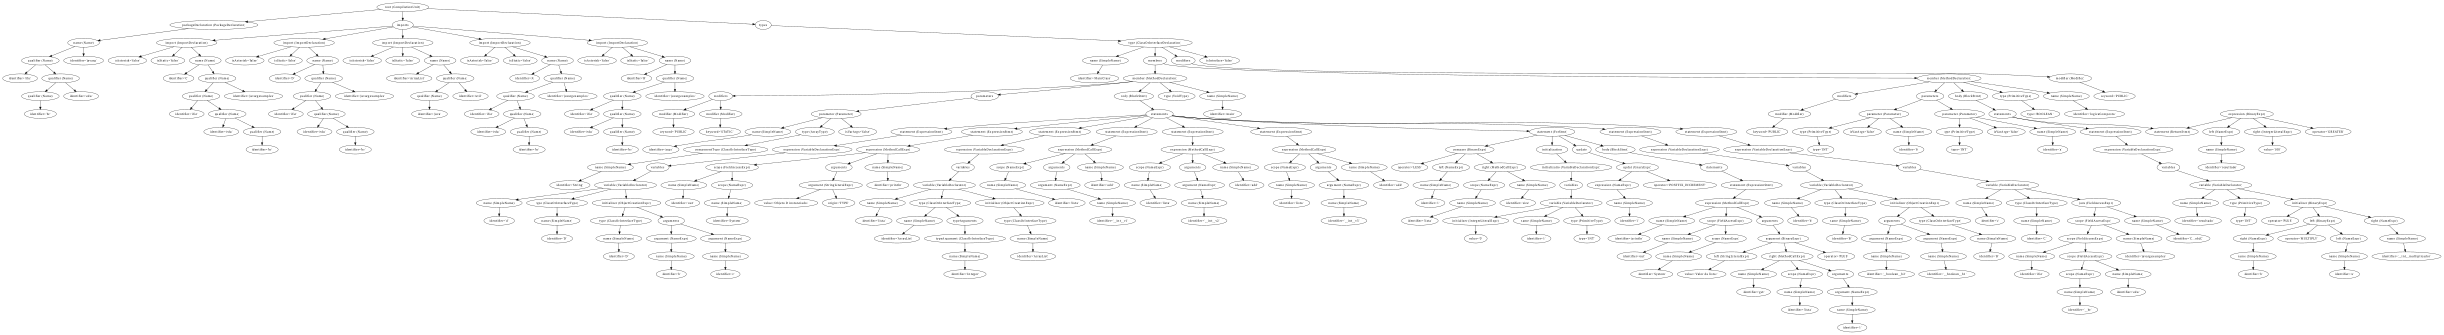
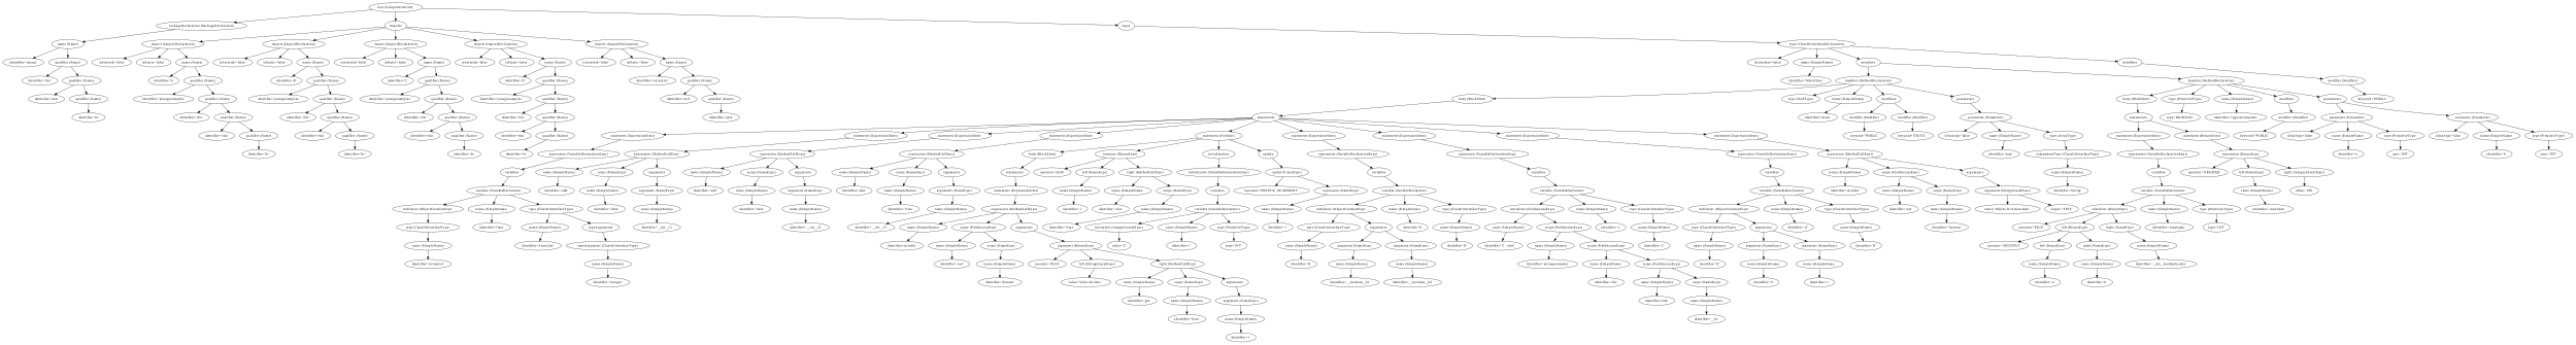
  digraph {
    fontname="PT Serif"
    node [fontname="PT Serif"]
    edge [fontname="PT Serif"]
    n1 [label="root (CompilationUnit)"]
    n2 [label="packageDeclaration (PackageDeclaration)"]
    n3 [label=imports]
    n4 [label=types]
    n5 [label="name (Name)"]
    n6 [label="import (ImportDeclaration)"]
    n7 [label="import (ImportDeclaration)"]
    n8 [label="import (ImportDeclaration)"]
    n9 [label="import (ImportDeclaration)"]
    n10 [label="import (ImportDeclaration)"]
    n11 [label="type (ClassOrInterfaceDeclaration)"]
    n12 [label="identifier='javarg'"]
    n13 [label="qualifier (Name)"]
    n14 [label="identifier='ifsc'"]
    n15 [label="qualifier (Name)"]
    n16 [label="identifier='edu'"]
    n17 [label="qualifier (Name)"]
    n18 [label="identifier='br'"]
    n19 [label="isAsterisk='false'"]
    n20 [label="isStatic='false'"]
    n21 [label="name (Name)"]
    n22 [label="isAsterisk='false'"]
    n23 [label="isStatic='false'"]
    n24 [label="name (Name)"]
    n25 [label="isAsterisk='false'"]
    n26 [label="isStatic='false'"]
    n27 [label="name (Name)"]
    n28 [label="isAsterisk='false'"]
    n29 [label="isStatic='false'"]
    n30 [label="name (Name)"]
    n31 [label="isAsterisk='false'"]
    n32 [label="isStatic='false'"]
    n33 [label="name (Name)"]
    n34 [label="identifier='A'"]
    n35 [label="qualifier (Name)"]
    n36 [label="identifier='javargexamples'"]
    n37 [label="qualifier (Name)"]
    n38 [label="identifier='ifsc'"]
    n39 [label="qualifier (Name)"]
    n40 [label="identifier='edu'"]
    n41 [label="qualifier (Name)"]
    n42 [label="identifier='br'"]
    n43 [label="identifier='B'"]
    n44 [label="qualifier (Name)"]
    n45 [label="identifier='javargexamples'"]
    n46 [label="qualifier (Name)"]
    n47 [label="identifier='ifsc'"]
    n48 [label="qualifier (Name)"]
    n49 [label="identifier='edu'"]
    n50 [label="qualifier (Name)"]
    n51 [label="identifier='br'"]
    n52 [label="identifier='C'"]
    n53 [label="qualifier (Name)"]
    n54 [label="identifier='javargexamples'"]
    n55 [label="qualifier (Name)"]
    n56 [label="identifier='ifsc'"]
    n57 [label="qualifier (Name)"]
    n58 [label="identifier='edu'"]
    n59 [label="qualifier (Name)"]
    n60 [label="identifier='br'"]
    n61 [label="identifier='D'"]
    n62 [label="qualifier (Name)"]
    n63 [label="identifier='javargexamples'"]
    n64 [label="qualifier (Name)"]
    n65 [label="identifier='ifsc'"]
    n66 [label="qualifier (Name)"]
    n67 [label="identifier='edu'"]
    n68 [label="qualifier (Name)"]
    n69 [label="identifier='br'"]
    n70 [label="identifier='ArrayList'"]
    n71 [label="qualifier (Name)"]
    n72 [label="identifier='util'"]
    n73 [label="qualifier (Name)"]
    n74 [label="identifier='java'"]
    n75 [label="isInterface='false'"]
    n76 [label="name (SimpleName)"]
    n77 [label=members]
    n78 [label=modifiers]
    n79 [label="identifier='MainClass'"]
    n80 [label="member (MethodDeclaration)"]
    n81 [label="member (MethodDeclaration)"]
    n82 [label="modifier (Modifier)"]
    n83 [label="body (BlockStmt)"]
    n84 [label="type (VoidType)"]
    n85 [label="name (SimpleName)"]
    n86 [label=modifiers]
    n87 [label=parameters]
    n88 [label="body (BlockStmt)"]
    n89 [label="type (PrimitiveType)"]
    n90 [label="name (SimpleName)"]
    n91 [label=modifiers]
    n92 [label=parameters]
    n93 [label=statements]
    n94 [label="identifier='main'"]
    n95 [label="modifier (Modifier)"]
    n96 [label="modifier (Modifier)"]
    n97 [label="parameter (Parameter)"]
    n98 [label="statement (ExpressionStmt)"]
    n99 [label="statement (ExpressionStmt)"]
    n100 [label="statement (ExpressionStmt)"]
    n101 [label="statement (ExpressionStmt)"]
    n102 [label="statement (ForStmt)"]
    n103 [label="statement (ExpressionStmt)"]
    n104 [label="statement (ExpressionStmt)"]
    n105 [label="statement (ExpressionStmt)"]
    n106 [label="statement (ExpressionStmt)"]
    n107 [label="expression (VariableDeclarationExpr)"]
    n108 [label="expression (MethodCallExpr)"]
    n109 [label="expression (MethodCallExpr)"]
    n110 [label="expression (MethodCallExpr)"]
    n111 [label="body (BlockStmt)"]
    n112 [label="compare (BinaryExpr)"]
    n113 [label=initialization]
    n114 [label=update]
    n115 [label="expression (VariableDeclarationExpr)"]
    n116 [label="expression (VariableDeclarationExpr)"]
    n117 [label="expression (VariableDeclarationExpr)"]
    n118 [label="expression (MethodCallExpr)"]
    n119 [label=variables]
    n120 [label="variable (VariableDeclarator)"]
    n121 [label="initializer (ObjectCreationExpr)"]
    n122 [label="name (SimpleName)"]
    n123 [label="type (ClassOrInterfaceType)"]
    n124 [label="type (ClassOrInterfaceType)"]
    n125 [label="identifier='lista'"]
    n126 [label="name (SimpleName)"]
    n127 [label=typeArguments]
    n128 [label="name (SimpleName)"]
    n129 [label="identifier='ArrayList'"]
    n130 [label="identifier='ArrayList'"]
    n131 [label="typeArgument (ClassOrInterfaceType)"]
    n132 [label="name (SimpleName)"]
    n133 [label="identifier='Integer'"]
    n134 [label="name (SimpleName)"]
    n135 [label="scope (NameExpr)"]
    n136 [label=arguments]
    n137 [label="identifier='add'"]
    n138 [label="name (SimpleName)"]
    n139 [label="argument (NameExpr)"]
    n140 [label="identifier='lista'"]
    n141 [label="name (SimpleName)"]
    n142 [label="identifier='__int__v1'"]
    n143 [label="name (SimpleName)"]
    n144 [label="scope (NameExpr)"]
    n145 [label=arguments]
    n146 [label="identifier='add'"]
    n147 [label="name (SimpleName)"]
    n148 [label="argument (NameExpr)"]
    n149 [label="identifier='lista'"]
    n150 [label="name (SimpleName)"]
    n151 [label="identifier='__int__v2'"]
    n152 [label="name (SimpleName)"]
    n153 [label="scope (NameExpr)"]
    n154 [label=arguments]
    n155 [label="identifier='add'"]
    n156 [label="name (SimpleName)"]
    n157 [label="argument (NameExpr)"]
    n158 [label="identifier='lista'"]
    n159 [label="name (SimpleName)"]
    n160 [label="identifier='__int__v3'"]
    n161 [label=statements]
    n162 [label="operator='LESS'"]
    n163 [label="left (NameExpr)"]
    n164 [label="right (MethodCallExpr)"]
    n165 [label="initializatio (VariableDeclarationExpr)"]
    n166 [label="updat (UnaryExpr)"]
    n167 [label="statement (ExpressionStmt)"]
    n168 [label="expression (MethodCallExpr)"]
    n169 [label="name (SimpleName)"]
    n170 [label="scope (FieldAccessExpr)"]
    n171 [label=arguments]
    n172 [label="identifier='println'"]
    n173 [label="name (SimpleName)"]
    n174 [label="scope (NameExpr)"]
    n175 [label="argument (BinaryExpr)"]
    n176 [label="identifier='out'"]
    n177 [label="name (SimpleName)"]
    n178 [label="identifier='System'"]
    n179 [label="operator='PLUS'"]
    n180 [label="left (StringLiteralExpr)"]
    n181 [label="right (MethodCallExpr)"]
    n182 [label="value='Valor da lista: '"]
    n183 [label="name (SimpleName)"]
    n184 [label="scope (NameExpr)"]
    n185 [label=arguments]
    n186 [label="identifier='get'"]
    n187 [label="name (SimpleName)"]
    n188 [label="argument (NameExpr)"]
    n189 [label="identifier='lista'"]
    n190 [label="name (SimpleName)"]
    n191 [label="identifier='i'"]
    n192 [label="name (SimpleName)"]
    n193 [label="name (SimpleName)"]
    n194 [label="scope (NameExpr)"]
    n195 [label="identifier='i'"]
    n196 [label="identifier='size'"]
    n197 [label="name (SimpleName)"]
    n198 [label="identifier='lista'"]
    n199 [label=variables]
    n200 [label="variable (VariableDeclarator)"]
    n201 [label="initializer (IntegerLiteralExpr)"]
    n202 [label="name (SimpleName)"]
    n203 [label="type (PrimitiveType)"]
    n204 [label="value='0'"]
    n205 [label="identifier='i'"]
    n206 [label="type='INT'"]
    n207 [label="operator='POSTFIX_INCREMENT'"]
    n208 [label="expression (NameExpr)"]
    n209 [label="name (SimpleName)"]
    n210 [label="identifier='i'"]
    n211 [label=variables]
    n212 [label="variable (VariableDeclarator)"]
    n213 [label="initializer (ObjectCreationExpr)"]
    n214 [label="name (SimpleName)"]
    n215 [label="type (ClassOrInterfaceType)"]
    n216 [label="type (ClassOrInterfaceType)"]
    n217 [label=arguments]
    n218 [label="identifier='b'"]
    n219 [label="name (SimpleName)"]
    n220 [label="name (SimpleName)"]
    n221 [label="argument (NameExpr)"]
    n222 [label="argument (NameExpr)"]
    n223 [label="identifier='B'"]
    n224 [label="name (SimpleName)"]
    n225 [label="name (SimpleName)"]
    n226 [label="identifier='__boolean__b1'"]
    n227 [label="identifier='__boolean__b2'"]
    n228 [label="identifier='B'"]
    n229 [label=variables]
    n230 [label="variable (VariableDeclarator)"]
-   n231 [label="java (FieldAccessExpr)"]
+   n231 [label="initializer (FieldAccessExpr)"]
    n232 [label="name (SimpleName)"]
    n233 [label="type (ClassOrInterfaceType)"]
    n234 [label="name (SimpleName)"]
    n235 [label="scope (FieldAccessExpr)"]
    n236 [label="identifier='c'"]
    n237 [label="name (SimpleName)"]
    n238 [label="identifier='C__objC'"]
    n239 [label="name (SimpleName)"]
    n240 [label="scope (FieldAccessExpr)"]
    n241 [label="identifier='javargexamples'"]
    n242 [label="name (SimpleName)"]
    n243 [label="scope (FieldAccessExpr)"]
    n244 [label="identifier='ifsc'"]
    n245 [label="name (SimpleName)"]
    n246 [label="scope (NameExpr)"]
    n247 [label="identifier='edu'"]
    n248 [label="name (SimpleName)"]
    n249 [label="identifier='__br'"]
    n250 [label="identifier='C'"]
    n251 [label=variables]
    n252 [label="variable (VariableDeclarator)"]
    n253 [label="initializer (ObjectCreationExpr)"]
    n254 [label="name (SimpleName)"]
    n255 [label="type (ClassOrInterfaceType)"]
    n256 [label="type (ClassOrInterfaceType)"]
    n257 [label=arguments]
    n258 [label="identifier='d'"]
    n259 [label="name (SimpleName)"]
    n260 [label="name (SimpleName)"]
    n261 [label="argument (NameExpr)"]
    n262 [label="argument (NameExpr)"]
    n263 [label="identifier='D'"]
    n264 [label="name (SimpleName)"]
    n265 [label="name (SimpleName)"]
    n266 [label="identifier='b'"]
    n267 [label="identifier='c'"]
    n268 [label="identifier='D'"]
    n269 [label="name (SimpleName)"]
    n270 [label="scope (FieldAccessExpr)"]
    n271 [label=arguments]
    n272 [label="identifier='println'"]
    n273 [label="name (SimpleName)"]
    n274 [label="scope (NameExpr)"]
    n275 [label="argument (StringLiteralExpr)"]
    n276 [label="identifier='out'"]
    n277 [label="name (SimpleName)"]
    n278 [label="identifier='System'"]
    n279 [label="value='Objeto D instanciado.'"]
    n280 [label="origin='TYPE'"]
    n281 [label="keyword='PUBLIC'"]
    n282 [label="keyword='STATIC'"]
    n283 [label="isVarArgs='false'"]
    n284 [label="name (SimpleName)"]
    n285 [label="type (ArrayType)"]
    n286 [label="identifier='args'"]
    n287 [label="componentType (ClassOrInterfaceType)"]
    n288 [label="name (SimpleName)"]
    n289 [label="identifier='String'"]
    n290 [label=statements]
    n291 [label="type='BOOLEAN'"]
    n292 [label="identifier='logicaComposta'"]
    n293 [label="modifier (Modifier)"]
    n294 [label="parameter (Parameter)"]
    n295 [label="parameter (Parameter)"]
    n296 [label="statement (ExpressionStmt)"]
    n297 [label="statement (ReturnStmt)"]
    n298 [label="expression (VariableDeclarationExpr)"]
    n299 [label="expression (BinaryExpr)"]
    n300 [label=variables]
    n301 [label="variable (VariableDeclarator)"]
    n302 [label="initializer (BinaryExpr)"]
    n303 [label="name (SimpleName)"]
    n304 [label="type (PrimitiveType)"]
    n305 [label="operator='PLUS'"]
    n306 [label="left (BinaryExpr)"]
    n307 [label="right (NameExpr)"]
    n308 [label="identifier='resultado'"]
    n309 [label="type='INT'"]
    n310 [label="operator='MULTIPLY'"]
    n311 [label="left (NameExpr)"]
    n312 [label="right (NameExpr)"]
    n313 [label="name (SimpleName)"]
    n314 [label="name (SimpleName)"]
    n315 [label="name (SimpleName)"]
    n316 [label="identifier='a'"]
    n317 [label="identifier='b'"]
    n318 [label="identifier='__int__multiplicador'"]
    n319 [label="operator='GREATER'"]
    n320 [label="left (NameExpr)"]
    n321 [label="right (IntegerLiteralExpr)"]
    n322 [label="name (SimpleName)"]
    n323 [label="value='100'"]
    n324 [label="identifier='resultado'"]
    n325 [label="keyword='PUBLIC'"]
    n326 [label="isVarArgs='false'"]
    n327 [label="name (SimpleName)"]
    n328 [label="type (PrimitiveType)"]
    n329 [label="isVarArgs='false'"]
    n330 [label="name (SimpleName)"]
    n331 [label="type (PrimitiveType)"]
    n332 [label="identifier='a'"]
    n333 [label="type='INT'"]
    n334 [label="identifier='b'"]
    n335 [label="type='INT'"]
    n336 [label="keyword='PUBLIC'"]
    n1 -> n2
    n1 -> n3
    n1 -> n4
    n2 -> n5
    n3 -> n6
    n3 -> n7
    n3 -> n8
    n3 -> n9
    n3 -> n10
    n4 -> n11
    n5 -> n12
    n5 -> n13
    n6 -> n19
    n6 -> n20
    n6 -> n21
    n7 -> n22
    n7 -> n23
    n7 -> n24
    n8 -> n25
    n8 -> n26
    n8 -> n27
    n9 -> n28
    n9 -> n29
    n9 -> n30
    n10 -> n31
    n10 -> n32
    n10 -> n33
    n11 -> n75
    n11 -> n76
    n11 -> n77
    n11 -> n78
    n13 -> n14
    n13 -> n15
    n15 -> n16
    n15 -> n17
    n17 -> n18
    n21 -> n34
    n21 -> n35
    n24 -> n43
    n24 -> n44
    n27 -> n52
    n27 -> n53
    n30 -> n61
    n30 -> n62
    n33 -> n70
    n33 -> n71
    n35 -> n36
    n35 -> n37
    n37 -> n38
    n37 -> n39
    n39 -> n40
    n39 -> n41
    n41 -> n42
    n44 -> n45
    n44 -> n46
    n46 -> n47
    n46 -> n48
    n48 -> n49
    n48 -> n50
    n50 -> n51
    n53 -> n54
    n53 -> n55
    n55 -> n56
    n55 -> n57
    n57 -> n58
    n57 -> n59
    n59 -> n60
    n62 -> n63
    n62 -> n64
    n64 -> n65
    n64 -> n66
    n66 -> n67
    n66 -> n68
    n68 -> n69
    n71 -> n72
    n71 -> n73
    n73 -> n74
    n76 -> n79
    n77 -> n80
    n77 -> n81
    n78 -> n82
    n80 -> n83
    n80 -> n84
    n80 -> n85
    n80 -> n86
    n80 -> n87
    n81 -> n88
    n81 -> n89
    n81 -> n90
    n81 -> n91
    n81 -> n92
    n82 -> n336
    n83 -> n93
    n85 -> n94
    n86 -> n95
    n86 -> n96
    n87 -> n97
    n88 -> n290
    n89 -> n291
    n90 -> n292
    n91 -> n293
    n92 -> n294
    n92 -> n295
    n93 -> n98
    n93 -> n99
    n93 -> n100
    n93 -> n101
    n93 -> n102
    n93 -> n103
    n93 -> n104
    n93 -> n105
    n93 -> n106
    n95 -> n281
    n96 -> n282
    n97 -> n283
    n97 -> n284
    n97 -> n285
    n98 -> n107
    n99 -> n108
    n100 -> n109
    n101 -> n110
    n102 -> n111
    n102 -> n112
    n102 -> n113
    n102 -> n114
    n103 -> n115
    n104 -> n116
    n105 -> n117
    n106 -> n118
    n107 -> n119
    n108 -> n134
    n108 -> n135
    n108 -> n136
    n109 -> n143
    n109 -> n144
    n109 -> n145
    n110 -> n152
    n110 -> n153
    n110 -> n154
    n111 -> n161
    n112 -> n162
    n112 -> n163
    n112 -> n164
    n113 -> n165
    n114 -> n166
    n115 -> n211
    n116 -> n229
    n117 -> n251
    n118 -> n269
    n118 -> n270
    n118 -> n271
    n119 -> n120
    n120 -> n121
    n120 -> n122
    n120 -> n123
    n121 -> n124
    n122 -> n125
    n123 -> n126
    n123 -> n127
    n124 -> n128
    n126 -> n130
    n127 -> n131
    n128 -> n129
    n131 -> n132
    n132 -> n133
    n134 -> n137
    n135 -> n138
    n136 -> n139
    n138 -> n140
    n139 -> n141
    n141 -> n142
    n143 -> n146
    n144 -> n147
    n145 -> n148
    n147 -> n149
    n148 -> n150
    n150 -> n151
    n152 -> n155
    n153 -> n156
    n154 -> n157
    n156 -> n158
    n157 -> n159
    n159 -> n160
    n161 -> n167
    n163 -> n192
    n164 -> n193
    n164 -> n194
    n165 -> n199
    n166 -> n207
    n166 -> n208
    n167 -> n168
    n168 -> n169
    n168 -> n170
    n168 -> n171
    n169 -> n172
    n170 -> n173
    n170 -> n174
    n171 -> n175
    n173 -> n176
    n174 -> n177
    n175 -> n179
    n175 -> n180
    n175 -> n181
    n177 -> n178
    n180 -> n182
    n181 -> n183
    n181 -> n184
    n181 -> n185
    n183 -> n186
    n184 -> n187
    n185 -> n188
    n187 -> n189
    n188 -> n190
    n190 -> n191
    n192 -> n195
    n193 -> n196
    n194 -> n197
    n197 -> n198
    n199 -> n200
    n200 -> n201
    n200 -> n202
    n200 -> n203
    n201 -> n204
    n202 -> n205
    n203 -> n206
    n208 -> n209
    n209 -> n210
    n211 -> n212
    n212 -> n213
    n212 -> n214
    n212 -> n215
    n213 -> n216
    n213 -> n217
    n214 -> n218
    n215 -> n219
    n216 -> n220
    n217 -> n221
    n217 -> n222
    n219 -> n228
    n220 -> n223
    n221 -> n224
    n222 -> n225
    n224 -> n226
    n225 -> n227
    n229 -> n230
    n230 -> n231
    n230 -> n232
    n230 -> n233
    n231 -> n234
    n231 -> n235
    n232 -> n236
    n233 -> n237
    n234 -> n238
    n235 -> n239
    n235 -> n240
    n237 -> n250
    n239 -> n241
    n240 -> n242
    n240 -> n243
    n242 -> n244
    n243 -> n245
    n243 -> n246
    n245 -> n247
    n246 -> n248
    n248 -> n249
    n251 -> n252
    n252 -> n253
    n252 -> n254
    n252 -> n255
    n253 -> n256
    n253 -> n257
    n254 -> n258
    n255 -> n259
    n256 -> n260
    n257 -> n261
    n257 -> n262
    n259 -> n268
    n260 -> n263
    n261 -> n264
    n262 -> n265
    n264 -> n266
    n265 -> n267
    n269 -> n272
    n270 -> n273
    n270 -> n274
    n271 -> n275
    n273 -> n276
    n274 -> n277
    n275 -> n279
    n275 -> n280
    n277 -> n278
    n284 -> n286
    n285 -> n287
    n287 -> n288
    n288 -> n289
    n290 -> n296
    n290 -> n297
    n293 -> n325
    n294 -> n326
    n294 -> n327
    n294 -> n328
    n295 -> n329
    n295 -> n330
    n295 -> n331
    n296 -> n298
-   n299 -> n297
+   n297 -> n299
    n298 -> n300
    n299 -> n319
    n299 -> n320
    n299 -> n321
    n300 -> n301
    n301 -> n302
    n301 -> n303
    n301 -> n304
    n302 -> n305
    n302 -> n306
    n302 -> n307
    n303 -> n308
    n304 -> n309
    n306 -> n310
    n306 -> n311
    n306 -> n312
    n307 -> n313
    n311 -> n314
    n312 -> n315
    n313 -> n318
    n314 -> n316
    n315 -> n317
    n320 -> n322
    n321 -> n323
    n322 -> n324
    n327 -> n332
    n328 -> n333
    n330 -> n334
    n331 -> n335
  }
